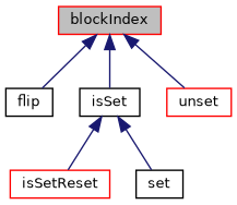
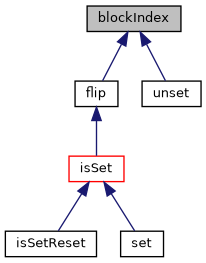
  digraph {
    rankdir=TB
    node [color=black fillcolor=white fontname=Helvetica fontsize=10 shape=record style=filled]
    edge [color=midnightblue dir=back fontname=Helvetica fontsize=10 labelfontname=Helvetica labelfontsize=10 style=solid]
-   n1 [color=red fillcolor=grey75 fontcolor=black height=0.2 label=blockIndex width=0.4]
+   n1 [fillcolor=grey75 fontcolor=black height=0.2 label=blockIndex width=0.4]
    n2 [height=0.2 label=flip width=0.4]
-   n3 [height=0.2 label=isSet width=0.4]
-   n4 [color=red height=0.2 label=unset width=0.4]
-   n5 [color=red height=0.2 label=isSetReset width=0.4]
+   n3 [color=red height=0.2 label=isSet width=0.4]
+   n4 [height=0.2 label=unset width=0.4]
+   n5 [height=0.2 label=isSetReset width=0.4]
    n6 [height=0.2 label=set width=0.4]
    n1 -> n2
-   n1 -> n3
+   n2 -> n3
    n1 -> n4
    n3 -> n5
    n3 -> n6
  }
